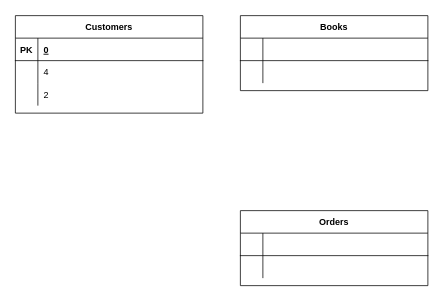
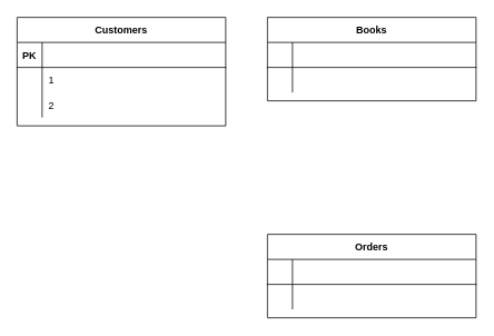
  <mxCell id="0" />
  <mxCell id="1" parent="0" />
  <mxCell id="2" value="Customers" style="shape=table;startSize=30;container=1;collapsible=1;childLayout=tableLayout;fixedRows=1;rowLines=0;fontStyle=1;align=center;resizeLast=1;" vertex="1" parent="1"><mxGeometry x="20" y="20" width="250" height="130" as="geometry" /></mxCell>
  <mxCell id="3" value="" style="shape=partialRectangle;collapsible=0;dropTarget=0;pointerEvents=0;fillColor=none;points=[[0,0.5],[1,0.5]];portConstraint=eastwest;top=0;left=0;right=0;bottom=1;" vertex="1" parent="2"><mxGeometry y="30" width="250" height="30" as="geometry" /></mxCell>
  <mxCell id="4" value="PK" style="shape=partialRectangle;overflow=hidden;connectable=0;fillColor=none;top=0;left=0;bottom=0;right=0;fontStyle=1;" vertex="1" parent="3"><mxGeometry width="30" height="30" as="geometry"><mxRectangle width="30" height="30" as="alternateBounds" /></mxGeometry></mxCell>
- <mxCell id="5" value="0" style="shape=partialRectangle;overflow=hidden;connectable=0;fillColor=none;top=0;left=0;bottom=0;right=0;align=left;spacingLeft=6;fontStyle=5;" vertex="1" parent="3"><mxGeometry x="30" width="220" height="30" as="geometry"><mxRectangle width="220" height="30" as="alternateBounds" /></mxGeometry></mxCell>
  <mxCell id="6" value="" style="shape=partialRectangle;collapsible=0;dropTarget=0;pointerEvents=0;fillColor=none;points=[[0,0.5],[1,0.5]];portConstraint=eastwest;top=0;left=0;right=0;bottom=0;" vertex="1" parent="2"><mxGeometry y="60" width="250" height="30" as="geometry" /></mxCell>
  <mxCell id="7" value="" style="shape=partialRectangle;overflow=hidden;connectable=0;fillColor=none;top=0;left=0;bottom=0;right=0;" vertex="1" parent="6"><mxGeometry width="30" height="30" as="geometry"><mxRectangle width="30" height="30" as="alternateBounds" /></mxGeometry></mxCell>
- <mxCell id="8" value="4" style="shape=partialRectangle;overflow=hidden;connectable=0;fillColor=none;top=0;left=0;bottom=0;right=0;align=left;spacingLeft=6;" vertex="1" parent="6"><mxGeometry x="30" width="220" height="30" as="geometry"><mxRectangle width="220" height="30" as="alternateBounds" /></mxGeometry></mxCell>
+ <mxCell id="8" value="1" style="shape=partialRectangle;overflow=hidden;connectable=0;fillColor=none;top=0;left=0;bottom=0;right=0;align=left;spacingLeft=6;" vertex="1" parent="6"><mxGeometry x="30" width="220" height="30" as="geometry"><mxRectangle width="220" height="30" as="alternateBounds" /></mxGeometry></mxCell>
  <mxCell id="9" style="shape=partialRectangle;collapsible=0;dropTarget=0;pointerEvents=0;fillColor=none;points=[[0,0.5],[1,0.5]];portConstraint=eastwest;top=0;left=0;right=0;bottom=0;" vertex="1" parent="2"><mxGeometry y="90" width="250" height="30" as="geometry" /></mxCell>
  <mxCell id="10" style="shape=partialRectangle;overflow=hidden;connectable=0;fillColor=none;top=0;left=0;bottom=0;right=0;" vertex="1" parent="9"><mxGeometry width="30" height="30" as="geometry"><mxRectangle width="30" height="30" as="alternateBounds" /></mxGeometry></mxCell>
  <mxCell id="11" value="2" style="shape=partialRectangle;overflow=hidden;connectable=0;fillColor=none;top=0;left=0;bottom=0;right=0;align=left;spacingLeft=6;" vertex="1" parent="9"><mxGeometry x="30" width="220" height="30" as="geometry"><mxRectangle width="220" height="30" as="alternateBounds" /></mxGeometry></mxCell>
  <mxCell id="12" value="Books" style="shape=table;startSize=30;container=1;collapsible=1;childLayout=tableLayout;fixedRows=1;rowLines=0;fontStyle=1;align=center;resizeLast=1;" vertex="1" parent="1"><mxGeometry x="320" y="20" width="250" height="100" as="geometry" /></mxCell>
  <mxCell id="13" value="" style="shape=partialRectangle;collapsible=0;dropTarget=0;pointerEvents=0;fillColor=none;points=[[0,0.5],[1,0.5]];portConstraint=eastwest;top=0;left=0;right=0;bottom=1;" vertex="1" parent="12"><mxGeometry y="30" width="250" height="30" as="geometry" /></mxCell>
  <mxCell id="14" value="" style="shape=partialRectangle;overflow=hidden;connectable=0;fillColor=none;top=0;left=0;bottom=0;right=0;fontStyle=1;" vertex="1" parent="13"><mxGeometry width="30" height="30" as="geometry"><mxRectangle width="30" height="30" as="alternateBounds" /></mxGeometry></mxCell>
  <mxCell id="15" value="" style="shape=partialRectangle;overflow=hidden;connectable=0;fillColor=none;top=0;left=0;bottom=0;right=0;align=left;spacingLeft=6;fontStyle=5;" vertex="1" parent="13"><mxGeometry x="30" width="220" height="30" as="geometry"><mxRectangle width="220" height="30" as="alternateBounds" /></mxGeometry></mxCell>
  <mxCell id="16" value="" style="shape=partialRectangle;collapsible=0;dropTarget=0;pointerEvents=0;fillColor=none;points=[[0,0.5],[1,0.5]];portConstraint=eastwest;top=0;left=0;right=0;bottom=0;" vertex="1" parent="12"><mxGeometry y="60" width="250" height="30" as="geometry" /></mxCell>
  <mxCell id="17" value="" style="shape=partialRectangle;overflow=hidden;connectable=0;fillColor=none;top=0;left=0;bottom=0;right=0;" vertex="1" parent="16"><mxGeometry width="30" height="30" as="geometry"><mxRectangle width="30" height="30" as="alternateBounds" /></mxGeometry></mxCell>
  <mxCell id="18" value="" style="shape=partialRectangle;overflow=hidden;connectable=0;fillColor=none;top=0;left=0;bottom=0;right=0;align=left;spacingLeft=6;" vertex="1" parent="16"><mxGeometry x="30" width="220" height="30" as="geometry"><mxRectangle width="220" height="30" as="alternateBounds" /></mxGeometry></mxCell>
  <mxCell id="19" value="Orders" style="shape=table;startSize=30;container=1;collapsible=1;childLayout=tableLayout;fixedRows=1;rowLines=0;fontStyle=1;align=center;resizeLast=1;" vertex="1" parent="1"><mxGeometry x="320" y="280" width="250" height="100" as="geometry" /></mxCell>
  <mxCell id="20" value="" style="shape=partialRectangle;collapsible=0;dropTarget=0;pointerEvents=0;fillColor=none;points=[[0,0.5],[1,0.5]];portConstraint=eastwest;top=0;left=0;right=0;bottom=1;" vertex="1" parent="19"><mxGeometry y="30" width="250" height="30" as="geometry" /></mxCell>
  <mxCell id="21" value="" style="shape=partialRectangle;overflow=hidden;connectable=0;fillColor=none;top=0;left=0;bottom=0;right=0;fontStyle=1;" vertex="1" parent="20"><mxGeometry width="30" height="30" as="geometry"><mxRectangle width="30" height="30" as="alternateBounds" /></mxGeometry></mxCell>
  <mxCell id="22" value="" style="shape=partialRectangle;overflow=hidden;connectable=0;fillColor=none;top=0;left=0;bottom=0;right=0;align=left;spacingLeft=6;fontStyle=5;" vertex="1" parent="20"><mxGeometry x="30" width="220" height="30" as="geometry"><mxRectangle width="220" height="30" as="alternateBounds" /></mxGeometry></mxCell>
  <mxCell id="23" value="" style="shape=partialRectangle;collapsible=0;dropTarget=0;pointerEvents=0;fillColor=none;points=[[0,0.5],[1,0.5]];portConstraint=eastwest;top=0;left=0;right=0;bottom=0;" vertex="1" parent="19"><mxGeometry y="60" width="250" height="30" as="geometry" /></mxCell>
  <mxCell id="24" value="" style="shape=partialRectangle;overflow=hidden;connectable=0;fillColor=none;top=0;left=0;bottom=0;right=0;" vertex="1" parent="23"><mxGeometry width="30" height="30" as="geometry"><mxRectangle width="30" height="30" as="alternateBounds" /></mxGeometry></mxCell>
  <mxCell id="25" value="" style="shape=partialRectangle;overflow=hidden;connectable=0;fillColor=none;top=0;left=0;bottom=0;right=0;align=left;spacingLeft=6;" vertex="1" parent="23"><mxGeometry x="30" width="220" height="30" as="geometry"><mxRectangle width="220" height="30" as="alternateBounds" /></mxGeometry></mxCell>
